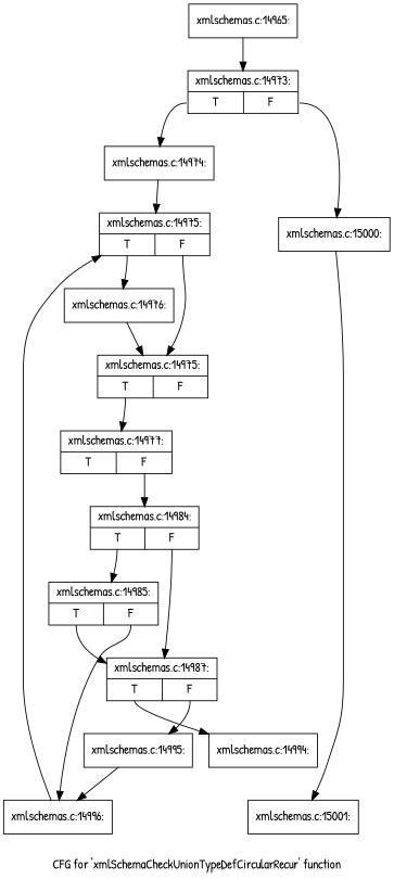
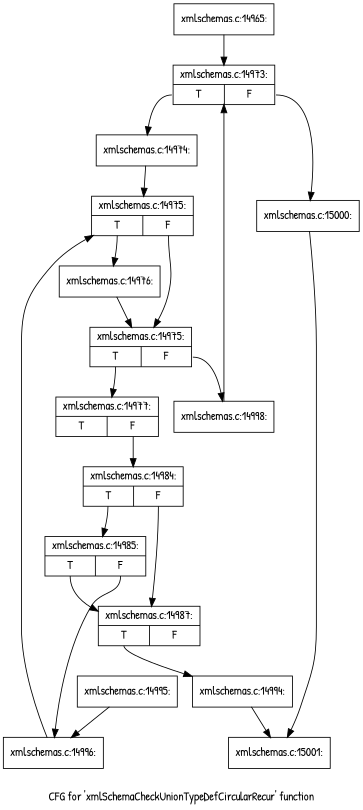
  digraph {
    fontname="Patrick Hand"
    label="CFG for 'xmlSchemaCheckUnionTypeDefCircularRecur' function"
    node [fontname="Patrick Hand" shape=record]
    edge [fontname="Patrick Hand"]
    n1 [label="{xmlschemas.c:14965:}"]
    n2 [label="{xmlschemas.c:14973:|{<s0>T|<s1>F}}"]
    n3 [label="{xmlschemas.c:14974:}"]
    n4 [label="{xmlschemas.c:15000:}"]
    n5 [label="{xmlschemas.c:14975:|{<s0>T|<s1>F}}"]
    n6 [label="{xmlschemas.c:15001:}"]
    n7 [label="{xmlschemas.c:14976:}"]
    n8 [label="{xmlschemas.c:14975:|{<s0>T|<s1>F}}"]
    n9 [label="{xmlschemas.c:14977:|{<s0>T|<s1>F}}"]
+   n10 [label="{xmlschemas.c:14998:}"]
    n11 [label="{xmlschemas.c:14984:|{<s0>T|<s1>F}}"]
    n12 [label="{xmlschemas.c:14985:|{<s0>T|<s1>F}}"]
    n13 [label="{xmlschemas.c:14987:|{<s0>T|<s1>F}}"]
    n14 [label="{xmlschemas.c:14996:}"]
    n15 [label="{xmlschemas.c:14994:}"]
    n16 [label="{xmlschemas.c:14995:}"]
    n1 -> n2
    n2 -> n3 [tailport=s0]
    n2 -> n4 [tailport=s1]
    n3 -> n5
    n4 -> n6
    n5 -> n7 [tailport=s0]
    n5 -> n8 [tailport=s1]
    n7 -> n8
    n8 -> n9 [tailport=s0]
+   n8 -> n10 [tailport=s1]
    n9 -> n11 [tailport=s1]
+   n10 -> n2
    n11 -> n12 [tailport=s0]
    n11 -> n13 [tailport=s1]
    n12 -> n13 [tailport=s0]
    n12 -> n14 [tailport=s1]
    n13 -> n15 [tailport=s0]
-   n13 -> n16 [tailport=s1]
    n14 -> n5
+   n15 -> n6
    n16 -> n14
  }
